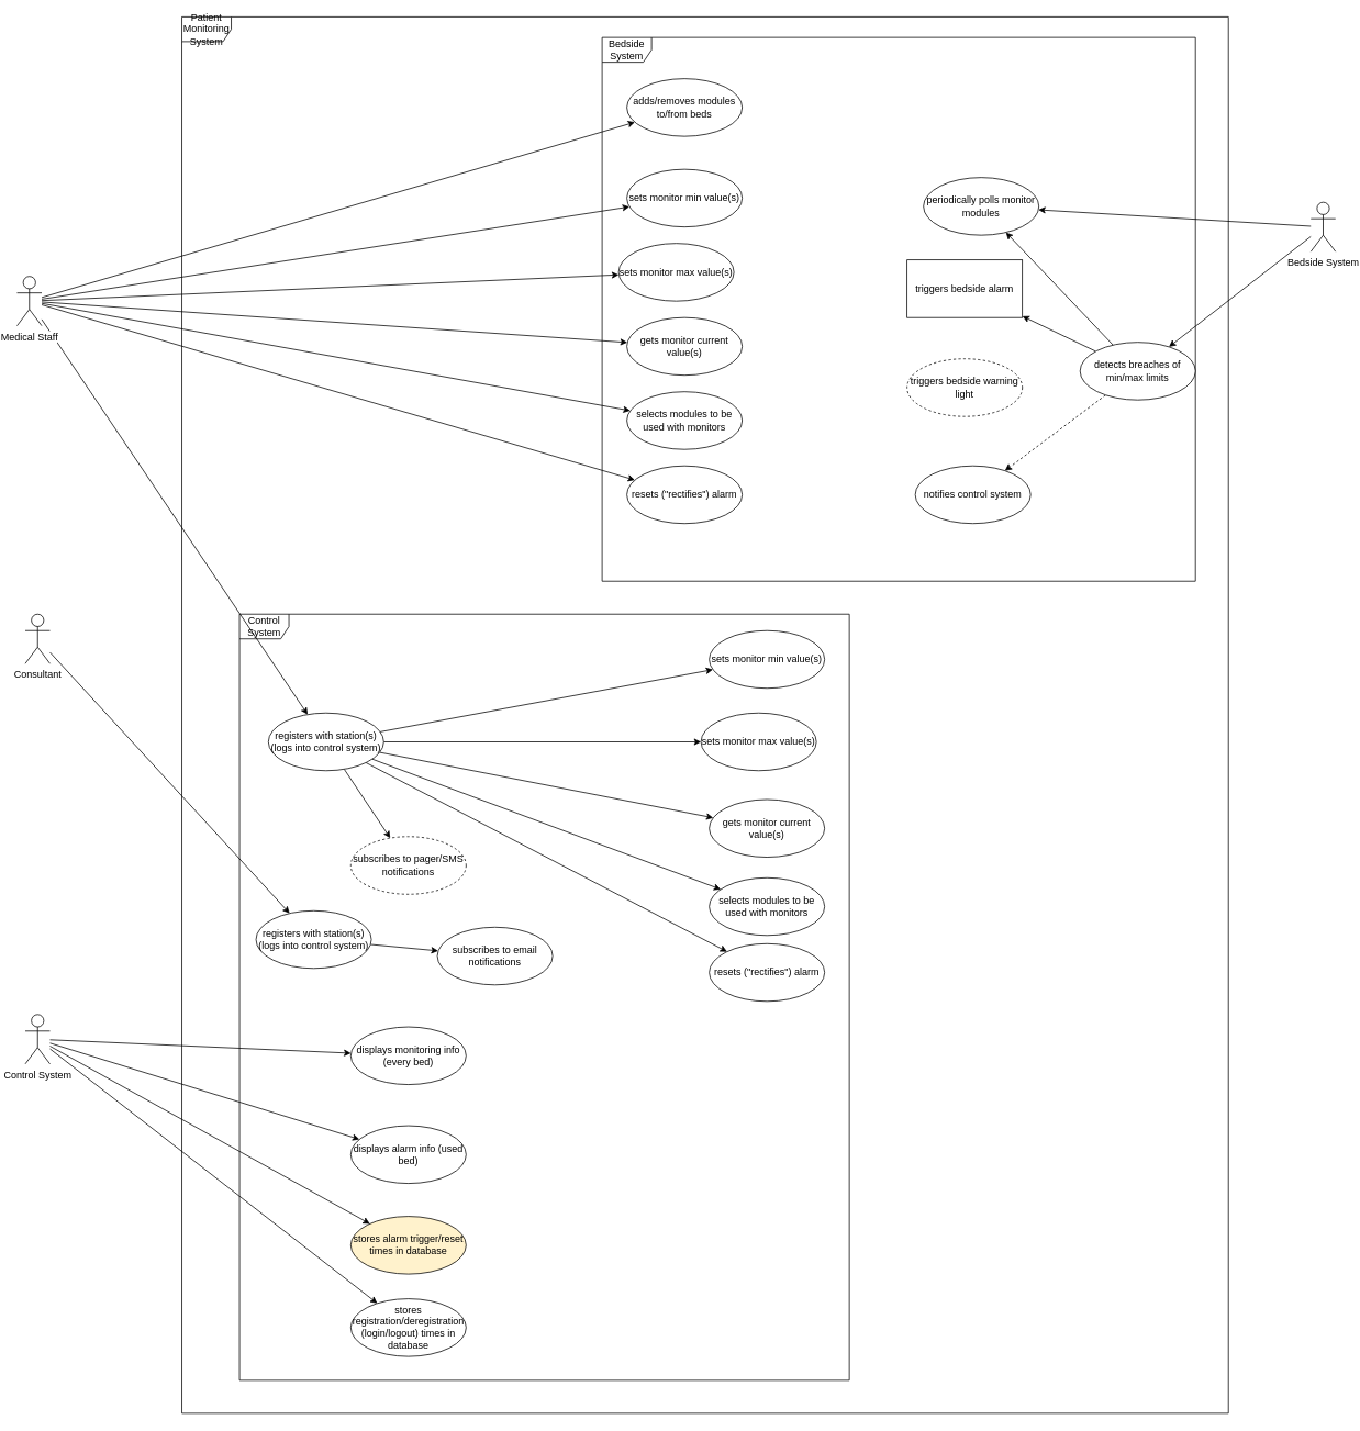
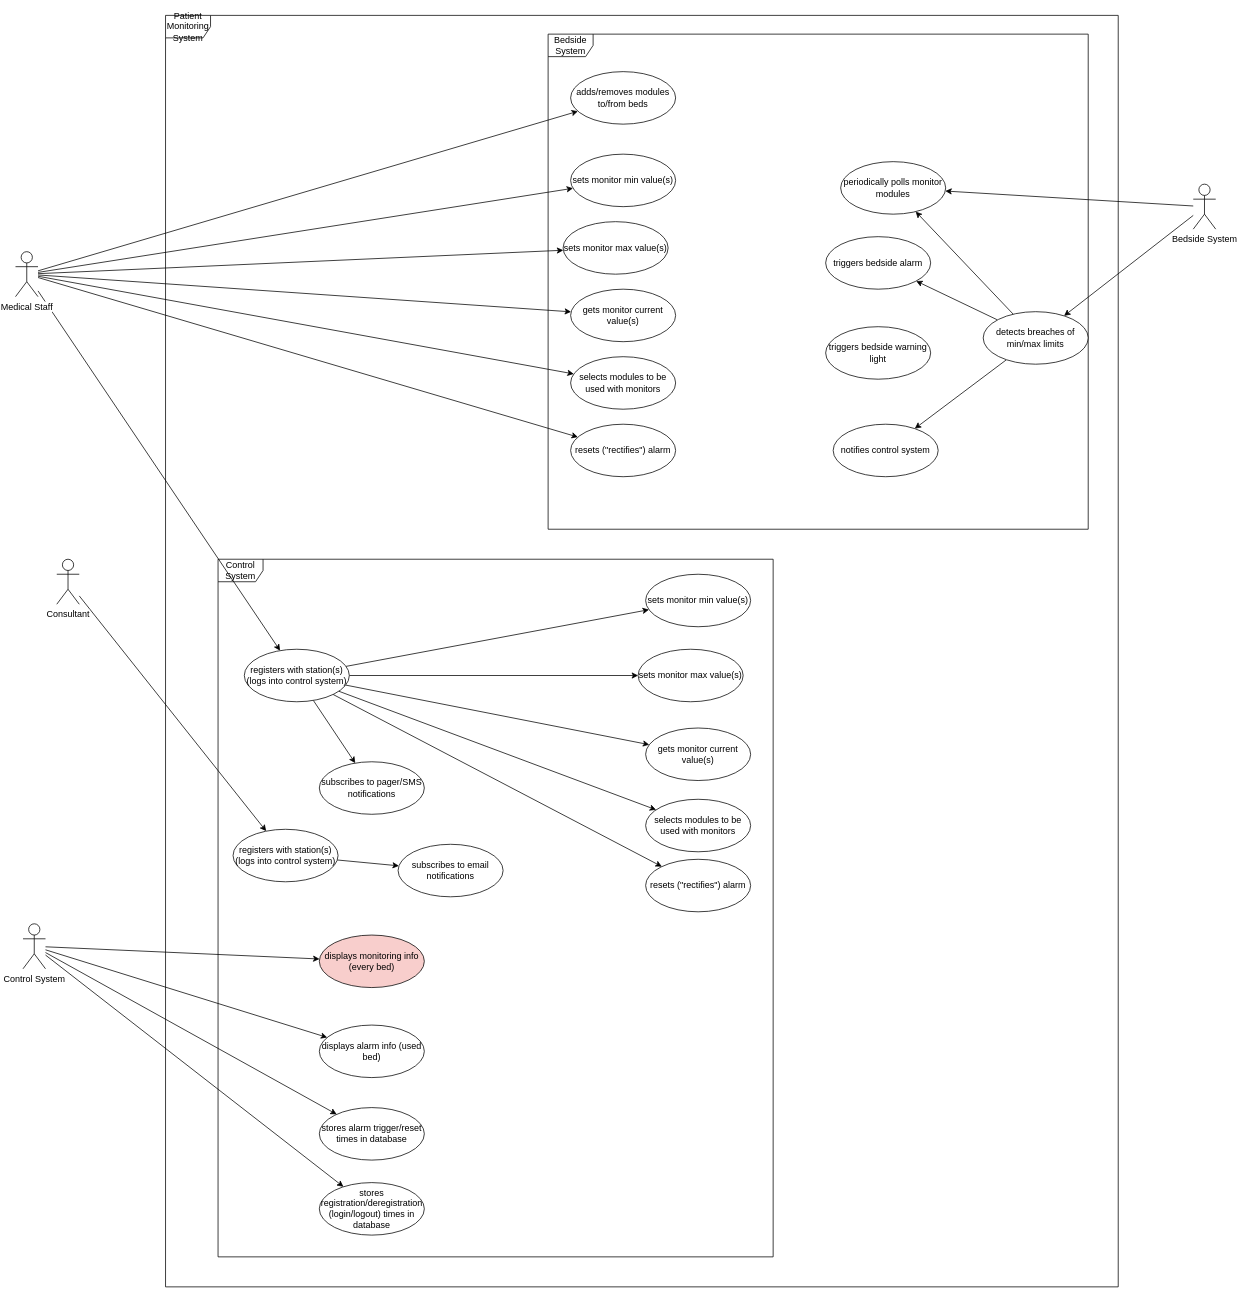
  <mxCell id="0" />
  <mxCell id="1" parent="0" />
  <mxCell id="2" value="Patient Monitoring System" style="shape=umlFrame;whiteSpace=wrap;html=1;" parent="1" vertex="1"><mxGeometry x="220" y="20" width="1270" height="1695" as="geometry" /></mxCell>
  <mxCell id="3" value="&lt;div&gt;Bedside&lt;br&gt;&lt;/div&gt;&lt;div&gt;System&lt;/div&gt;" style="shape=umlFrame;whiteSpace=wrap;html=1;" parent="1" vertex="1"><mxGeometry x="730" y="45" width="720" height="660" as="geometry" /></mxCell>
  <mxCell id="4" value="Control System" style="shape=umlFrame;whiteSpace=wrap;html=1;" parent="1" vertex="1"><mxGeometry x="290" y="745" width="740" height="930" as="geometry" /></mxCell>
  <mxCell id="5" style="edgeStyle=none;rounded=0;orthogonalLoop=1;jettySize=auto;html=1;" parent="1" source="12" target="13" edge="1"><mxGeometry relative="1" as="geometry" /></mxCell>
  <mxCell id="6" style="edgeStyle=none;rounded=0;orthogonalLoop=1;jettySize=auto;html=1;" parent="1" source="12" target="14" edge="1"><mxGeometry relative="1" as="geometry" /></mxCell>
  <mxCell id="7" style="edgeStyle=none;rounded=0;orthogonalLoop=1;jettySize=auto;html=1;" parent="1" source="12" target="15" edge="1"><mxGeometry relative="1" as="geometry" /></mxCell>
  <mxCell id="8" style="edgeStyle=none;rounded=0;orthogonalLoop=1;jettySize=auto;html=1;" parent="1" source="12" target="16" edge="1"><mxGeometry relative="1" as="geometry" /></mxCell>
  <mxCell id="9" style="edgeStyle=none;rounded=0;orthogonalLoop=1;jettySize=auto;html=1;" parent="1" source="12" target="17" edge="1"><mxGeometry relative="1" as="geometry" /></mxCell>
  <mxCell id="10" style="edgeStyle=none;rounded=0;orthogonalLoop=1;jettySize=auto;html=1;" parent="1" source="12" target="41" edge="1"><mxGeometry relative="1" as="geometry" /></mxCell>
  <mxCell id="11" style="edgeStyle=none;rounded=0;orthogonalLoop=1;jettySize=auto;html=1;" parent="1" source="12" target="49" edge="1"><mxGeometry relative="1" as="geometry" /></mxCell>
  <mxCell id="12" value="Medical Staff" style="shape=umlActor;verticalLabelPosition=bottom;labelBackgroundColor=#ffffff;verticalAlign=top;html=1;" parent="1" vertex="1"><mxGeometry x="20" y="335" width="30" height="60" as="geometry" /></mxCell>
  <mxCell id="13" value="adds/removes modules to/from beds" style="ellipse;whiteSpace=wrap;html=1;" parent="1" vertex="1"><mxGeometry x="760" y="95" width="140" height="70" as="geometry" /></mxCell>
  <mxCell id="14" value="sets monitor min value(s)" style="ellipse;whiteSpace=wrap;html=1;" parent="1" vertex="1"><mxGeometry x="760" y="205" width="140" height="70" as="geometry" /></mxCell>
  <mxCell id="15" value="sets monitor max value(s)" style="ellipse;whiteSpace=wrap;html=1;" parent="1" vertex="1"><mxGeometry x="750" y="295" width="140" height="70" as="geometry" /></mxCell>
  <mxCell id="16" value="gets monitor current value(s)" style="ellipse;whiteSpace=wrap;html=1;" parent="1" vertex="1"><mxGeometry x="760" y="385" width="140" height="70" as="geometry" /></mxCell>
  <mxCell id="17" value="selects modules to be used with monitors" style="ellipse;whiteSpace=wrap;html=1;" parent="1" vertex="1"><mxGeometry x="760" y="475" width="140" height="70" as="geometry" /></mxCell>
  <mxCell id="18" style="edgeStyle=none;rounded=0;orthogonalLoop=1;jettySize=auto;html=1;" parent="1" source="22" target="30" edge="1"><mxGeometry relative="1" as="geometry" /></mxCell>
  <mxCell id="19" style="edgeStyle=none;rounded=0;orthogonalLoop=1;jettySize=auto;html=1;" parent="1" source="22" target="48" edge="1"><mxGeometry relative="1" as="geometry" /></mxCell>
  <mxCell id="20" style="edgeStyle=none;rounded=0;orthogonalLoop=1;jettySize=auto;html=1;" parent="1" source="22" target="50" edge="1"><mxGeometry relative="1" as="geometry" /></mxCell>
  <mxCell id="21" style="edgeStyle=none;rounded=0;orthogonalLoop=1;jettySize=auto;html=1;" edge="1" parent="1" source="22" target="56"><mxGeometry relative="1" as="geometry" /></mxCell>
  <mxCell id="22" value="Control System" style="shape=umlActor;verticalLabelPosition=bottom;labelBackgroundColor=#ffffff;verticalAlign=top;html=1;" parent="1" vertex="1"><mxGeometry x="30" y="1231" width="30" height="60" as="geometry" /></mxCell>
  <mxCell id="23" value="periodically polls monitor modules" style="ellipse;whiteSpace=wrap;html=1;" parent="1" vertex="1"><mxGeometry x="1120" y="215" width="140" height="70" as="geometry" /></mxCell>
  <mxCell id="24" style="edgeStyle=none;rounded=0;orthogonalLoop=1;jettySize=auto;html=1;" parent="1" source="27" target="28" edge="1"><mxGeometry relative="1" as="geometry" /></mxCell>
- <mxCell id="25" style="edgeStyle=none;rounded=0;orthogonalLoop=1;jettySize=auto;html=1;dashed=1;" parent="1" source="27" target="29" edge="1"><mxGeometry relative="1" as="geometry" /></mxCell>
+ <mxCell id="25" style="edgeStyle=none;rounded=0;orthogonalLoop=1;jettySize=auto;html=1;" parent="1" source="27" target="29" edge="1"><mxGeometry relative="1" as="geometry" /></mxCell>
  <mxCell id="26" style="edgeStyle=none;rounded=0;orthogonalLoop=1;jettySize=auto;html=1;" parent="1" source="27" target="23" edge="1"><mxGeometry relative="1" as="geometry" /></mxCell>
  <mxCell id="27" value="detects breaches of min/max limits" style="ellipse;whiteSpace=wrap;html=1;" parent="1" vertex="1"><mxGeometry x="1310" y="415" width="140" height="70" as="geometry" /></mxCell>
- <mxCell id="28" value="triggers bedside alarm" style="whiteSpace=wrap;html=1;rounded=0;" parent="1" vertex="1"><mxGeometry x="1100" y="315" width="140" height="70" as="geometry" /></mxCell>
+ <mxCell id="28" value="triggers bedside alarm" style="ellipse;whiteSpace=wrap;html=1;" parent="1" vertex="1"><mxGeometry x="1100" y="315" width="140" height="70" as="geometry" /></mxCell>
  <mxCell id="29" value="notifies control system" style="ellipse;whiteSpace=wrap;html=1;" parent="1" vertex="1"><mxGeometry x="1110" y="565" width="140" height="70" as="geometry" /></mxCell>
- <mxCell id="30" value="displays monitoring info (every bed)" style="ellipse;whiteSpace=wrap;html=1;" parent="1" vertex="1"><mxGeometry x="425" y="1246" width="140" height="70" as="geometry" /></mxCell>
- <mxCell id="31" value="triggers bedside warning light" style="ellipse;whiteSpace=wrap;html=1;dashed=1;" parent="1" vertex="1"><mxGeometry x="1100" y="435" width="140" height="70" as="geometry" /></mxCell>
+ <mxCell id="30" value="displays monitoring info (every bed)" style="ellipse;whiteSpace=wrap;html=1;fillColor=#f8cecc;" parent="1" vertex="1"><mxGeometry x="425" y="1246" width="140" height="70" as="geometry" /></mxCell>
+ <mxCell id="31" value="triggers bedside warning light" style="ellipse;whiteSpace=wrap;html=1;" parent="1" vertex="1"><mxGeometry x="1100" y="435" width="140" height="70" as="geometry" /></mxCell>
  <mxCell id="32" style="edgeStyle=none;rounded=0;orthogonalLoop=1;jettySize=auto;html=1;" parent="1" source="34" target="27" edge="1"><mxGeometry relative="1" as="geometry" /></mxCell>
  <mxCell id="33" style="edgeStyle=none;rounded=0;orthogonalLoop=1;jettySize=auto;html=1;" parent="1" source="34" target="23" edge="1"><mxGeometry relative="1" as="geometry" /></mxCell>
  <mxCell id="34" value="Bedside System" style="shape=umlActor;verticalLabelPosition=bottom;labelBackgroundColor=#ffffff;verticalAlign=top;html=1;" parent="1" vertex="1"><mxGeometry x="1590" y="245" width="30" height="60" as="geometry" /></mxCell>
  <mxCell id="35" style="edgeStyle=none;rounded=0;orthogonalLoop=1;jettySize=auto;html=1;" parent="1" source="41" target="42" edge="1"><mxGeometry relative="1" as="geometry" /></mxCell>
  <mxCell id="36" style="edgeStyle=none;rounded=0;orthogonalLoop=1;jettySize=auto;html=1;" edge="1" parent="1" source="41" target="51"><mxGeometry relative="1" as="geometry" /></mxCell>
  <mxCell id="37" style="edgeStyle=none;rounded=0;orthogonalLoop=1;jettySize=auto;html=1;" edge="1" parent="1" source="41" target="52"><mxGeometry relative="1" as="geometry" /></mxCell>
  <mxCell id="38" style="edgeStyle=none;rounded=0;orthogonalLoop=1;jettySize=auto;html=1;" edge="1" parent="1" source="41" target="53"><mxGeometry relative="1" as="geometry" /></mxCell>
  <mxCell id="39" style="edgeStyle=none;rounded=0;orthogonalLoop=1;jettySize=auto;html=1;" edge="1" parent="1" source="41" target="54"><mxGeometry relative="1" as="geometry" /></mxCell>
  <mxCell id="40" style="edgeStyle=none;rounded=0;orthogonalLoop=1;jettySize=auto;html=1;" edge="1" parent="1" source="41" target="55"><mxGeometry relative="1" as="geometry" /></mxCell>
  <mxCell id="41" value="registers with station(s) (logs into control system)" style="ellipse;whiteSpace=wrap;html=1;" parent="1" vertex="1"><mxGeometry x="325" y="865" width="140" height="70" as="geometry" /></mxCell>
- <mxCell id="42" value="subscribes to pager/SMS notifications" style="ellipse;whiteSpace=wrap;html=1;dashed=1;" parent="1" vertex="1"><mxGeometry x="425" y="1015" width="140" height="70" as="geometry" /></mxCell>
+ <mxCell id="42" value="subscribes to pager/SMS notifications" style="ellipse;whiteSpace=wrap;html=1;" parent="1" vertex="1"><mxGeometry x="425" y="1015" width="140" height="70" as="geometry" /></mxCell>
  <mxCell id="43" style="edgeStyle=none;rounded=0;orthogonalLoop=1;jettySize=auto;html=1;" parent="1" source="44" target="46" edge="1"><mxGeometry relative="1" as="geometry" /></mxCell>
- <mxCell id="44" value="Consultant" style="shape=umlActor;verticalLabelPosition=bottom;labelBackgroundColor=#ffffff;verticalAlign=top;html=1;" parent="1" vertex="1"><mxGeometry x="30" y="745" width="30" height="60" as="geometry" /></mxCell>
+ <mxCell id="44" value="Consultant" style="shape=umlActor;verticalLabelPosition=bottom;labelBackgroundColor=#ffffff;verticalAlign=top;html=1;" parent="1" vertex="1"><mxGeometry x="75" y="745" width="30" height="60" as="geometry" /></mxCell>
  <mxCell id="45" style="edgeStyle=none;rounded=0;orthogonalLoop=1;jettySize=auto;html=1;" parent="1" source="46" target="47" edge="1"><mxGeometry relative="1" as="geometry" /></mxCell>
  <mxCell id="46" value="registers with station(s) (logs into control system)" style="ellipse;whiteSpace=wrap;html=1;" parent="1" vertex="1"><mxGeometry x="310" y="1105" width="140" height="70" as="geometry" /></mxCell>
  <mxCell id="47" value="subscribes to email notifications" style="ellipse;whiteSpace=wrap;html=1;" parent="1" vertex="1"><mxGeometry x="530" y="1125" width="140" height="70" as="geometry" /></mxCell>
- <mxCell id="48" value="stores alarm trigger/reset times in database" style="ellipse;whiteSpace=wrap;html=1;fillColor=#fff2cc;" parent="1" vertex="1"><mxGeometry x="425" y="1476" width="140" height="70" as="geometry" /></mxCell>
+ <mxCell id="48" value="stores alarm trigger/reset times in database" style="ellipse;whiteSpace=wrap;html=1;" parent="1" vertex="1"><mxGeometry x="425" y="1476" width="140" height="70" as="geometry" /></mxCell>
  <mxCell id="49" value="resets (&quot;rectifies&quot;) alarm" style="ellipse;whiteSpace=wrap;html=1;" parent="1" vertex="1"><mxGeometry x="760" y="565" width="140" height="70" as="geometry" /></mxCell>
  <mxCell id="50" value="stores registration/deregistration (login/logout) times in database" style="ellipse;whiteSpace=wrap;html=1;" parent="1" vertex="1"><mxGeometry x="425" y="1576" width="140" height="70" as="geometry" /></mxCell>
  <mxCell id="51" value="sets monitor min value(s)" style="ellipse;whiteSpace=wrap;html=1;" vertex="1" parent="1"><mxGeometry x="860" y="765" width="140" height="70" as="geometry" /></mxCell>
  <mxCell id="52" value="sets monitor max value(s)" style="ellipse;whiteSpace=wrap;html=1;" vertex="1" parent="1"><mxGeometry x="850" y="865" width="140" height="70" as="geometry" /></mxCell>
  <mxCell id="53" value="gets monitor current value(s)" style="ellipse;whiteSpace=wrap;html=1;" vertex="1" parent="1"><mxGeometry x="860" y="970" width="140" height="70" as="geometry" /></mxCell>
  <mxCell id="54" value="selects modules to be used with monitors" style="ellipse;whiteSpace=wrap;html=1;" vertex="1" parent="1"><mxGeometry x="860" y="1065" width="140" height="70" as="geometry" /></mxCell>
  <mxCell id="55" value="resets (&quot;rectifies&quot;) alarm" style="ellipse;whiteSpace=wrap;html=1;" vertex="1" parent="1"><mxGeometry x="860" y="1145" width="140" height="70" as="geometry" /></mxCell>
  <mxCell id="56" value="displays alarm info (used bed)" style="ellipse;whiteSpace=wrap;html=1;" vertex="1" parent="1"><mxGeometry x="425" y="1366" width="140" height="70" as="geometry" /></mxCell>
